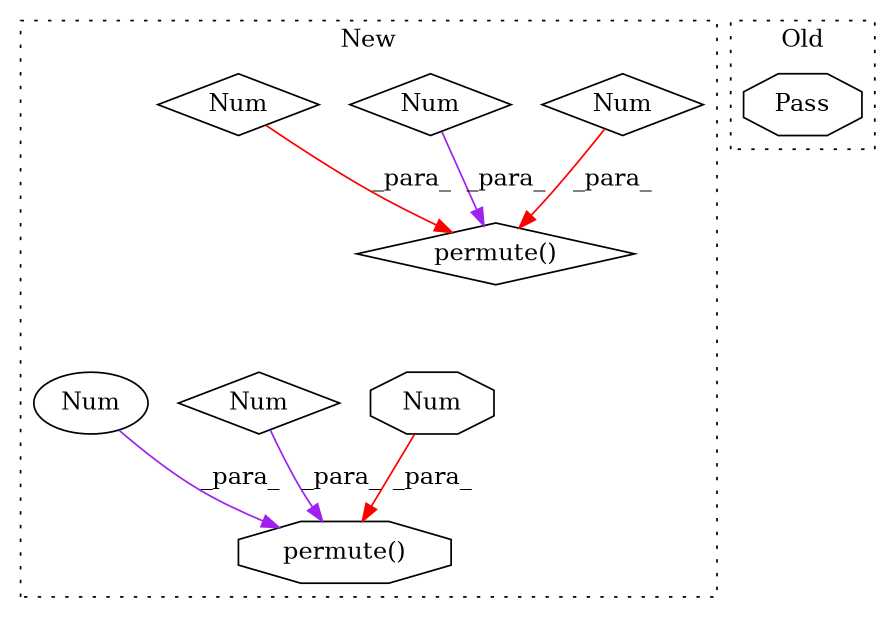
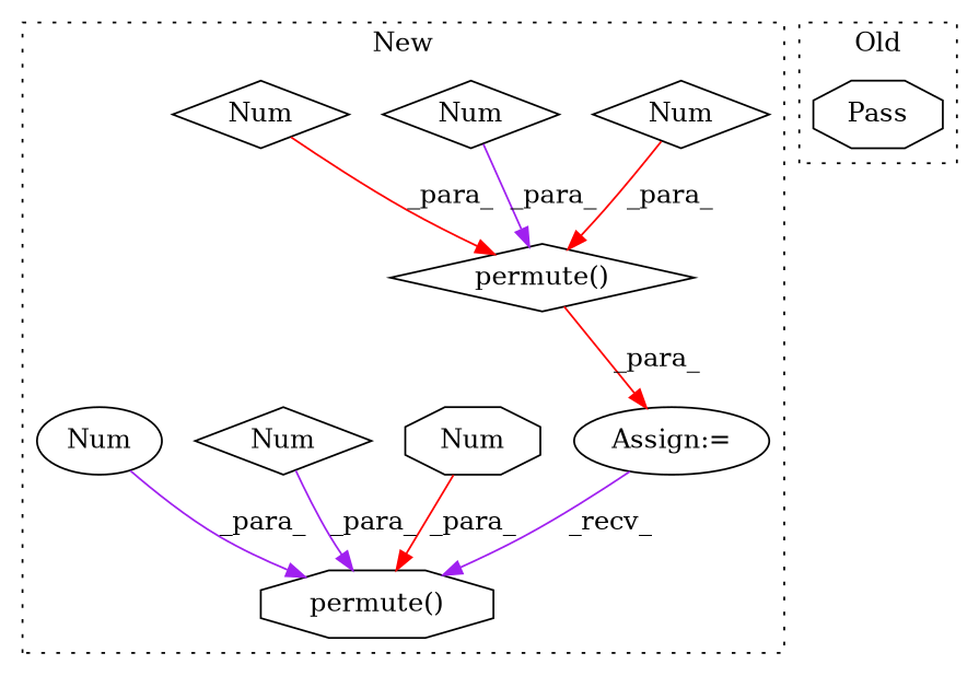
  digraph {
    node [a=76 l=1 shape=diamond]
    edge [color=red]
    n1 [a=75 l="10,1" label="permute()" s="4885,4900"]
+   n2 [a=68 l=3 label="Assign:=" s=4881 shape=ellipse]
    n3 [label=Num s=4895]
    n4 [label=Num s=4897]
    n5 [label=Num s=4899]
    n6 [a=75 l="15,1" label="permute()" s="5035,5055" shape=octagon]
    n7 [label=Num s=5052 shape=octagon]
    n8 [label=Num s=5054]
    n9 [label=Num s=5050 shape=ellipse]
    n10 [a=62 l=4 label=Pass s=4424 shape=octagon]
    subgraph cluster_1 {
      label=New
      style=dotted
      n1
+     n2
      n3
      n4
      n5
      n6
      n7
      n8
      n9
    }
    subgraph cluster_2 {
      label=Old
      style=dotted
      n10
    }
+   n1 -> n2 [label=_para_]
+   n2 -> n6 [label=_recv_ color=purple]
    n3 -> n1 [label=_para_]
    n4 -> n1 [label=_para_ color=purple]
    n5 -> n1 [label=_para_]
    n7 -> n6 [label=_para_]
    n8 -> n6 [label=_para_ color=purple]
    n9 -> n6 [label=_para_ color=purple]
  }
